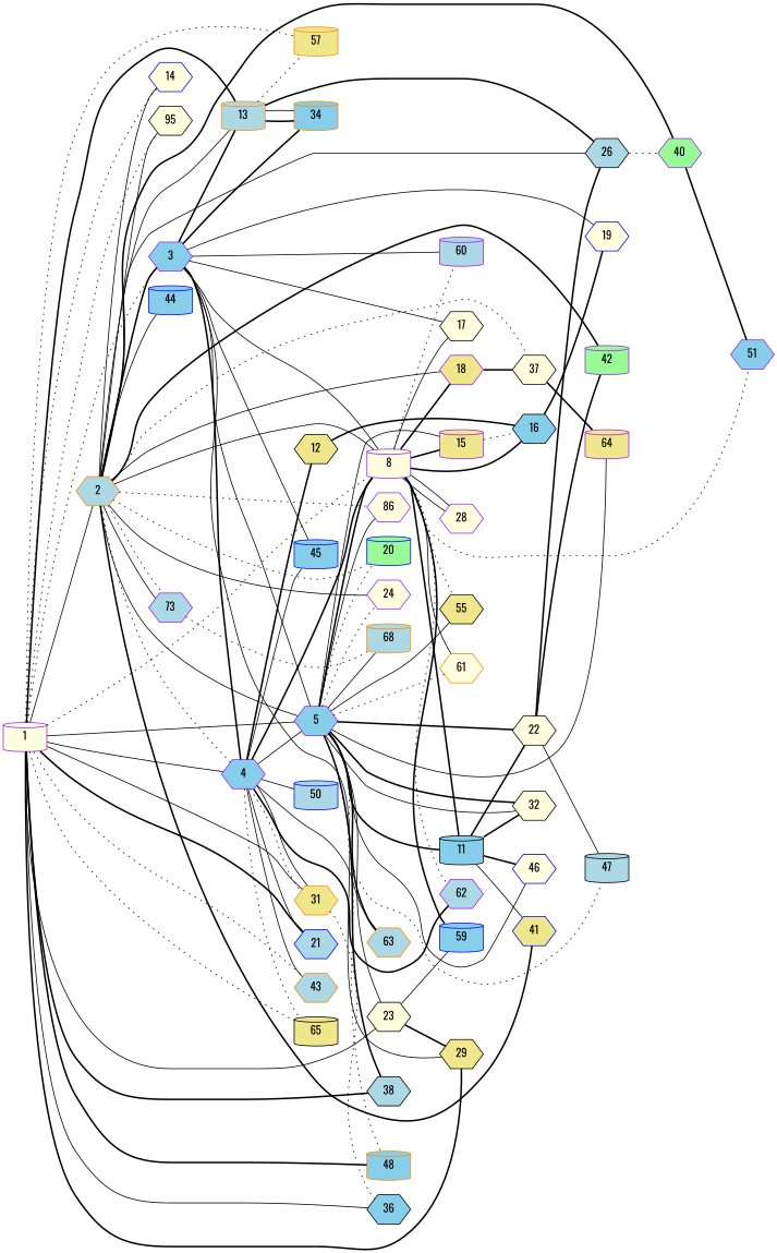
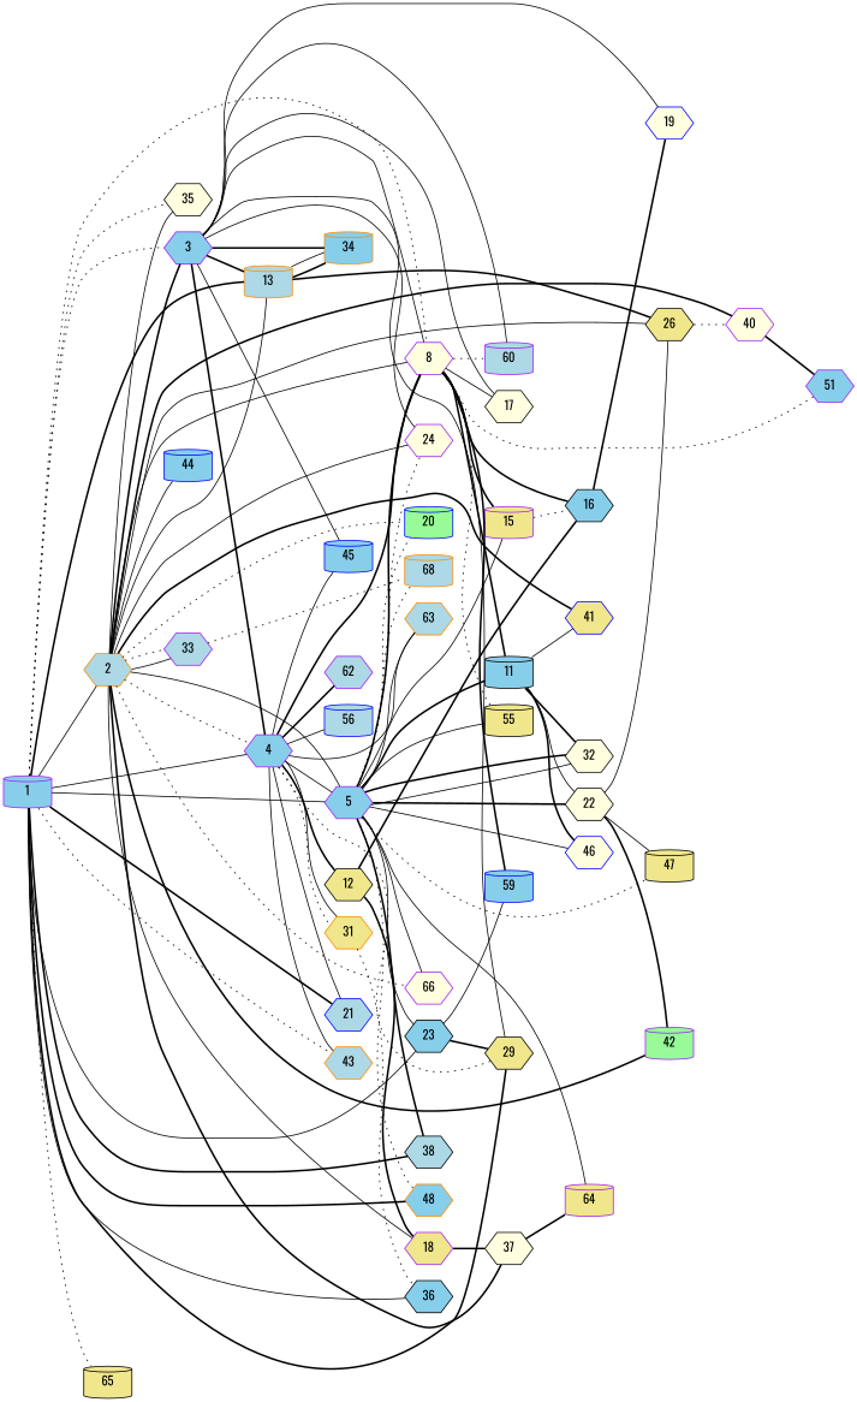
  graph {
    fontname=Oswald
    rankdir=LR
    node [color=purple fillcolor=lightyellow fontname=Oswald shape=hexagon style=filled]
    edge [fontname=Oswald style=solid]
-   1 [shape=cylinder super="+10"]
+   1 [fillcolor=skyblue shape=cylinder super="+10"]
    2 [color=darkorange fillcolor=lightblue super="+6"]
    3 [fillcolor=skyblue super="+39"]
    4 [fillcolor=skyblue super="+9"]
    5 [fillcolor=skyblue super="+7"]
-   8 [shape=cylinder super="+27"]
+   8 [super="+27"]
    13 [color=darkorange fillcolor=lightblue shape=cylinder super="+25"]
-   14 [color=blue super="+67"]
    21 [color=blue fillcolor=lightblue]
-   23 [color=black]
+   23 [color=black fillcolor=skyblue]
    29 [color=black fillcolor=khaki super="+58"]
    31 [color=darkorange fillcolor=khaki super="+52"]
-   35 [color=black label=95]
+   35 [color=black]
    36 [color=black fillcolor=skyblue]
    38 [color=black fillcolor=lightblue]
    43 [color=darkorange fillcolor=lightblue]
-   48 [color=darkorange fillcolor=skyblue shape=cylinder]
-   57 [color=darkorange fillcolor=khaki shape=cylinder]
+   48 [color=darkorange fillcolor=skyblue]
    65 [color=black fillcolor=khaki shape=cylinder]
    18 [fillcolor=khaki]
    20 [color=blue fillcolor=palegreen shape=cylinder]
    24
-   26 [color=black fillcolor=lightblue super="+53"]
-   33 [fillcolor=lightblue label=73]
+   26 [color=black fillcolor=khaki super="+53"]
+   33 [fillcolor=lightblue]
    37 [color=black]
-   40 [fillcolor=palegreen super="+44"]
+   40 [super="+44"]
    41 [color=blue fillcolor=khaki]
    42 [fillcolor=palegreen shape=cylinder]
    n29 [color=blue fillcolor=skyblue label=44 shape=cylinder]
-   66 [label=86]
+   66
    17 [color=black]
    19 [color=blue]
    34 [color=darkorange fillcolor=skyblue shape=cylinder]
    45 [color=blue fillcolor=skyblue shape=cylinder]
    60 [fillcolor=lightblue shape=cylinder]
    12 [color=black fillcolor=khaki]
-   56 [color=blue fillcolor=lightblue shape=cylinder label=50]
+   56 [color=blue fillcolor=lightblue shape=cylinder]
    62 [fillcolor=lightblue]
    63 [color=darkorange fillcolor=lightblue]
    11 [color=black fillcolor=skyblue shape=cylinder super="+50"]
    15 [fillcolor=khaki shape=cylinder super="+30"]
    22 [color=black]
    32 [color=black]
    46 [color=blue]
-   47 [color=black fillcolor=lightblue shape=cylinder]
-   55 [color=black fillcolor=khaki]
-   61 [color=darkorange]
+   47 [color=black fillcolor=khaki shape=cylinder]
+   55 [color=black fillcolor=khaki shape=cylinder]
    64 [fillcolor=khaki shape=cylinder]
    68 [color=darkorange fillcolor=lightblue shape=cylinder]
    16 [color=black fillcolor=skyblue super="+54"]
-   28
    51 [fillcolor=skyblue]
    59 [color=blue fillcolor=skyblue shape=cylinder]
    1 -- 2 [weight=4]
    1 -- 3 [style=dotted weight=2]
    1 -- 4 [weight=4]
    1 -- 5 [weight=4]
    1 -- 8 [style=dotted weight=2]
    1 -- 13 [style=bold]
-   1 -- 14 [style=dotted]
    1 -- 21 [style=bold]
    1 -- 23
    1 -- 29 [style=bold]
-   1 -- 31
    1 -- 35 [style=dotted]
    1 -- 36
    1 -- 38 [style=bold]
    1 -- 43 [style=dotted]
    1 -- 48 [style=bold]
-   1 -- 57 [style=dotted]
    1 -- 65 [style=dotted]
    2 -- 3 [style=bold weight=2]
    2 -- 4 [style=dotted weight=4]
    2 -- 5 [weight=4]
    2 -- 8 [weight=3]
    2 -- 13
-   2 -- 14 [weight=2]
    2 -- 35
    2 -- 18
    2 -- 20 [style=dotted]
    2 -- 24
    2 -- 26
    2 -- 33
    2 -- 33 [style=dotted]
-   2 -- 37 [style=dotted]
+   2 -- 37 [style=bold]
    2 -- 40 [style=bold]
    2 -- 41 [style=bold]
    2 -- 42 [style=bold]
    2 -- n29 [weight=2]
    2 -- 66 [style=dotted]
    3 -- 4 [style=bold weight=2]
-   3 -- 5 [weight=2]
+   3 -- 24 [weight=2]
    3 -- 8
    3 -- 13 [style=bold]
    3 -- 29
    3 -- 17
    3 -- 19
    3 -- 34 [style=bold]
    3 -- 45
    3 -- 60
    4 -- 5 [weight=4]
    4 -- 8 [style=bold weight=2]
    4 -- 21
    4 -- 31 [style=dotted]
    4 -- 31
    4 -- 43
-   4 -- 65 [style=dotted]
+   4 -- 29 [style=dotted]
    4 -- 45
    4 -- 12 [style=bold]
    4 -- 56
    4 -- 62 [style=bold]
    4 -- 63
    5 -- 8 [style=bold weight=2]
    5 -- 23
    5 -- 38 [style=bold]
    5 -- 48 [style=dotted]
    5 -- 20 [style=dotted]
    5 -- 24 [style=dotted]
    5 -- 66
-   5 -- 63 [style=bold]
+   5 -- 63
    5 -- 11 [style=bold]
    5 -- 15 [weight=2]
    5 -- 22 [style=bold]
    5 -- 32
    5 -- 32 [style=bold]
    5 -- 46
    5 -- 47 [style=dotted]
    5 -- 55
-   5 -- 61 [style=dotted]
    5 -- 64
-   5 -- 68
-   8 -- 18 [style=bold]
+   5 -- 68 [style=dotted]
+   12 -- 18 [style=bold]
    8 -- 17
    8 -- 60 [style=dotted]
-   8 -- 62 [style=dotted]
    8 -- 11 [style=bold]
    8 -- 15 [style=bold]
    8 -- 55 [style=dotted]
-   8 -- 61
    8 -- 16 [style=bold]
-   8 -- 28
-   8 -- 28
    8 -- 51 [style=dotted]
    8 -- 59 [style=bold]
-   13 -- 57 [style=dotted]
    13 -- 26 [style=bold]
    13 -- 34 [style=bold]
    13 -- 34
    23 -- 29 [style=bold]
    23 -- 59
    31 -- 36 [style=dotted]
    18 -- 37 [style=bold]
    26 -- 40 [style=dotted]
    33 -- 68 [style=dotted]
    37 -- 64 [style=bold]
    40 -- 51 [style=bold]
    12 -- 16 [style=bold]
    11 -- 41
-   11 -- 22 [style=bold]
+   11 -- 22
    11 -- 32 [style=bold]
    11 -- 46 [style=bold]
    15 -- 16 [style=dotted]
-   22 -- 26 [style=bold]
+   22 -- 26
    22 -- 42 [style=bold]
    22 -- 47
    16 -- 19 [style=bold]
  }
